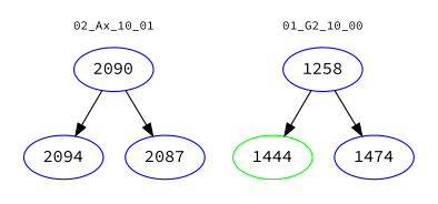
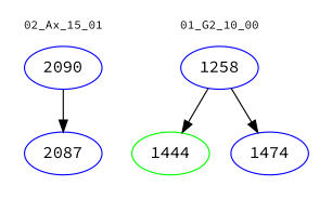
  digraph {
    fontname="Source Code Pro"
    node [color=blue fontname="Source Code Pro"]
    edge [color=black fontname="Source Code Pro"]
    n1 [label=2090]
-   n2 [label=2094]
    n3 [label=2087]
    n4 [label=1258]
    n5 [color=green label=1444]
    n6 [label=1474]
    subgraph cluster_1 {
      color=white
      fontsize=10
-     label="02_Ax_10_01"
+     label="02_Ax_15_01"
      n1
-     n2
      n3
    }
    subgraph cluster_2 {
      color=white
      fontsize=10
      label="01_G2_10_00"
      n4
      n5
      n6
    }
-   n1 -> n2
    n1 -> n3
    n4 -> n5
    n4 -> n6
  }
